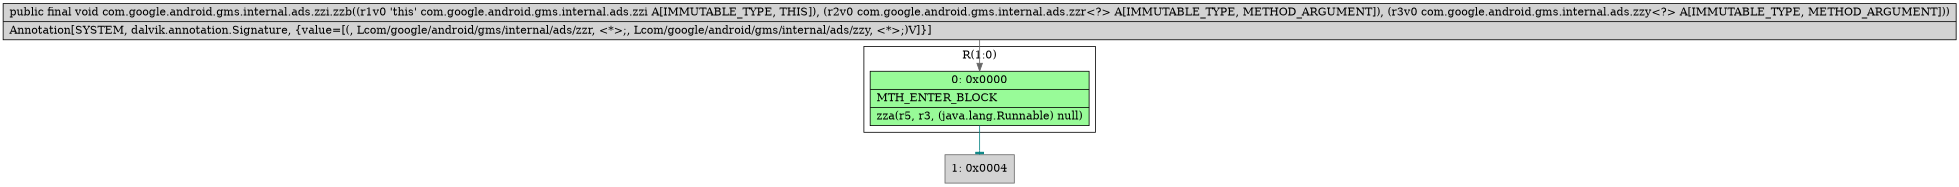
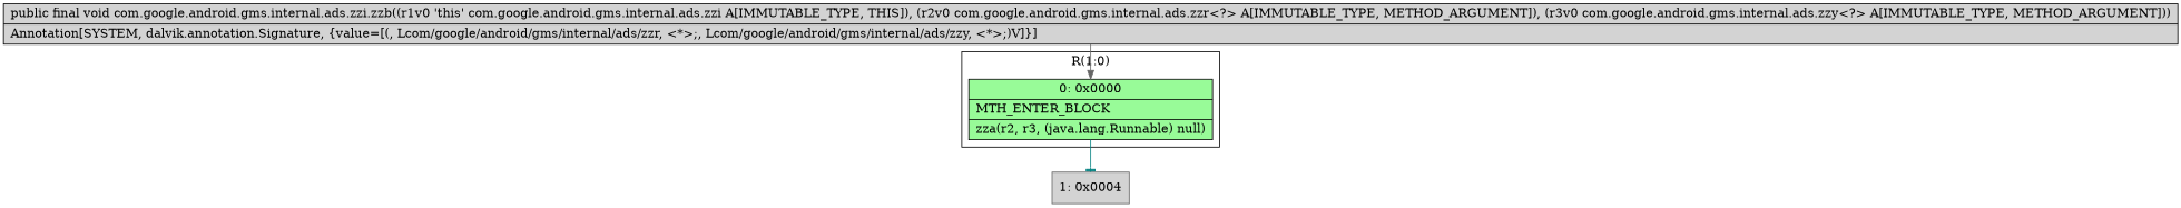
  digraph {
    node [color=black shape=record style=filled fillcolor=lightgrey]
-   n1 [label="{0\:\ 0x0000|MTH_ENTER_BLOCK\l|zza(r5, r3, (java.lang.Runnable) null)\l}" fillcolor=palegreen]
+   n1 [label="{0\:\ 0x0000|MTH_ENTER_BLOCK\l|zza(r2, r3, (java.lang.Runnable) null)\l}" fillcolor=palegreen]
    n2 [color=gray40 label="{1\:\ 0x0004}"]
    n3 [label="{public final void com.google.android.gms.internal.ads.zzi.zzb((r1v0 'this' com.google.android.gms.internal.ads.zzi A[IMMUTABLE_TYPE, THIS]), (r2v0 com.google.android.gms.internal.ads.zzr\<?\> A[IMMUTABLE_TYPE, METHOD_ARGUMENT]), (r3v0 com.google.android.gms.internal.ads.zzy\<?\> A[IMMUTABLE_TYPE, METHOD_ARGUMENT]))  | Annotation[SYSTEM, dalvik.annotation.Signature, \{value=[(, Lcom\/google\/android\/gms\/internal\/ads\/zzr, \<*\>;, Lcom\/google\/android\/gms\/internal\/ads\/zzy, \<*\>;)V]\}]\l}"]
    subgraph cluster_1 {
      label="R(1:0)"
      n1
    }
    n1 -> n2 [color=teal arrowhead=tee]
    n3 -> n1 [color=gray40 arrowhead=normal]
  }
